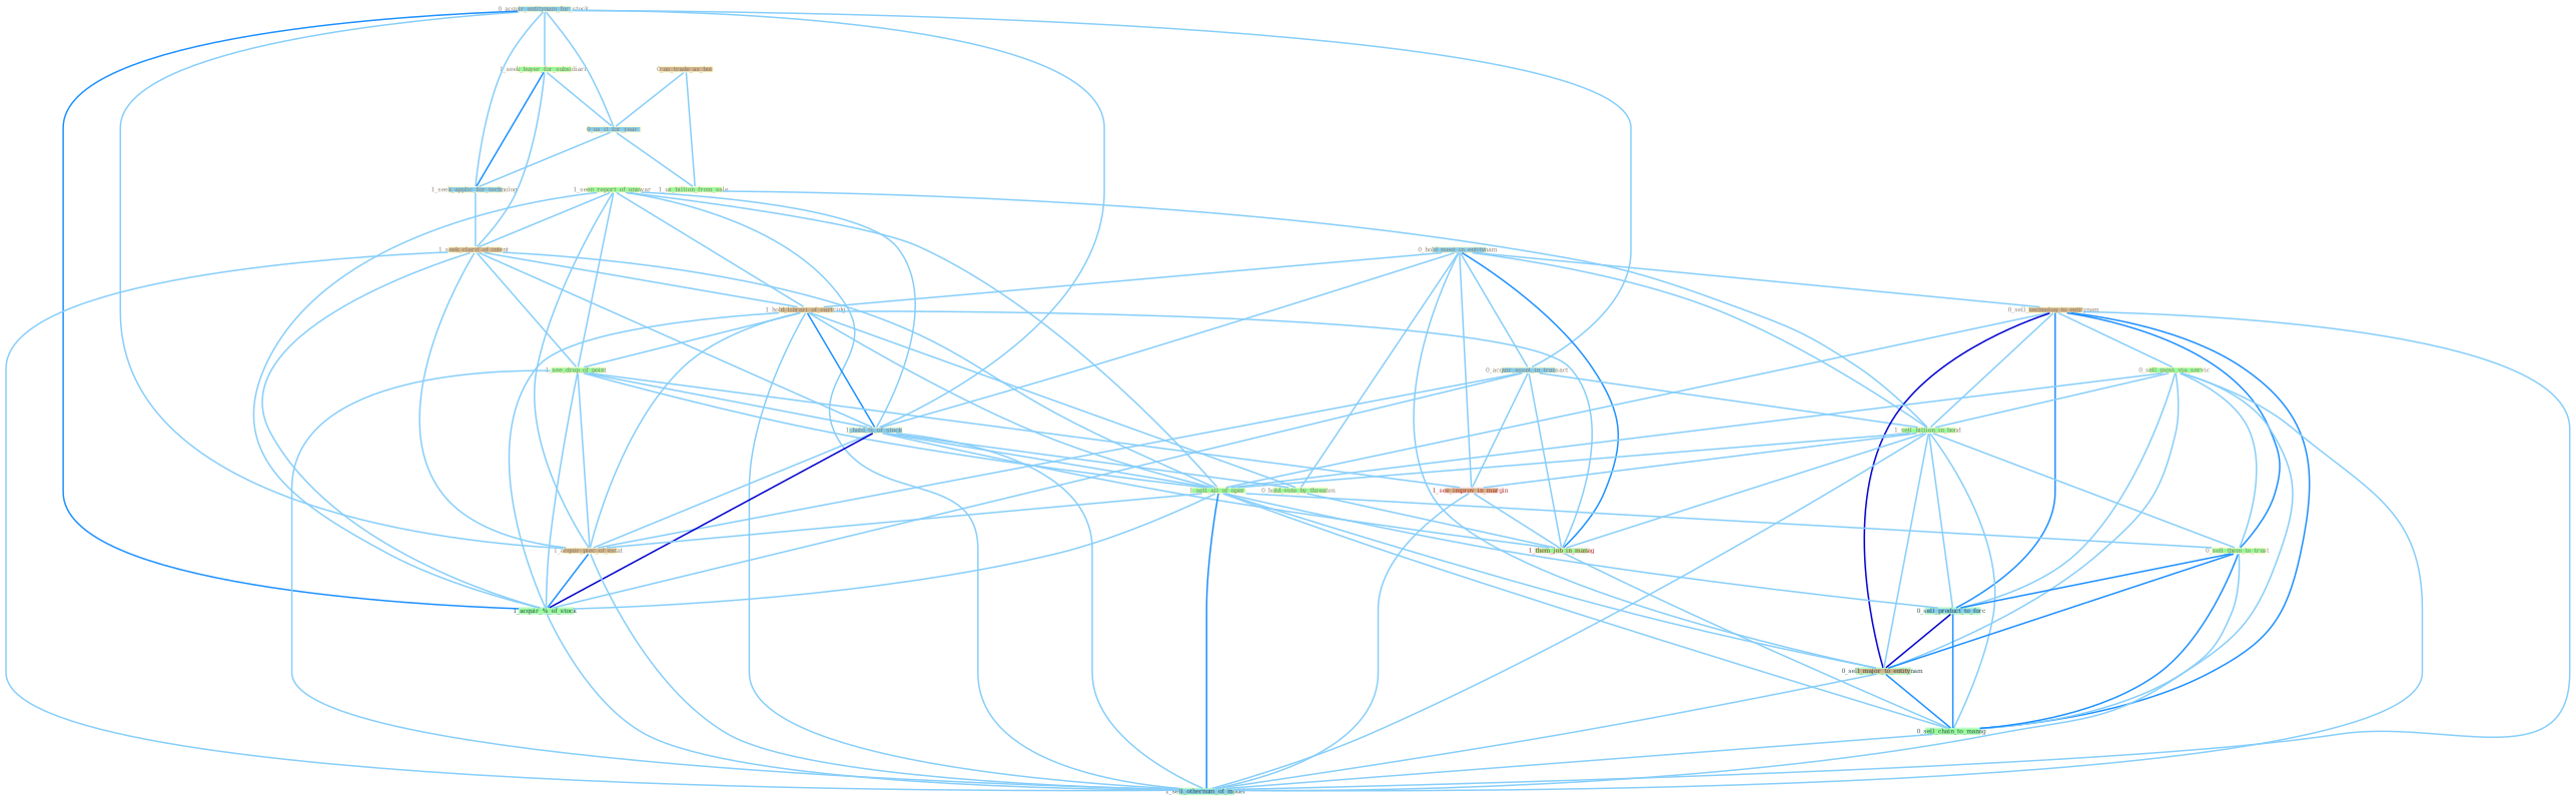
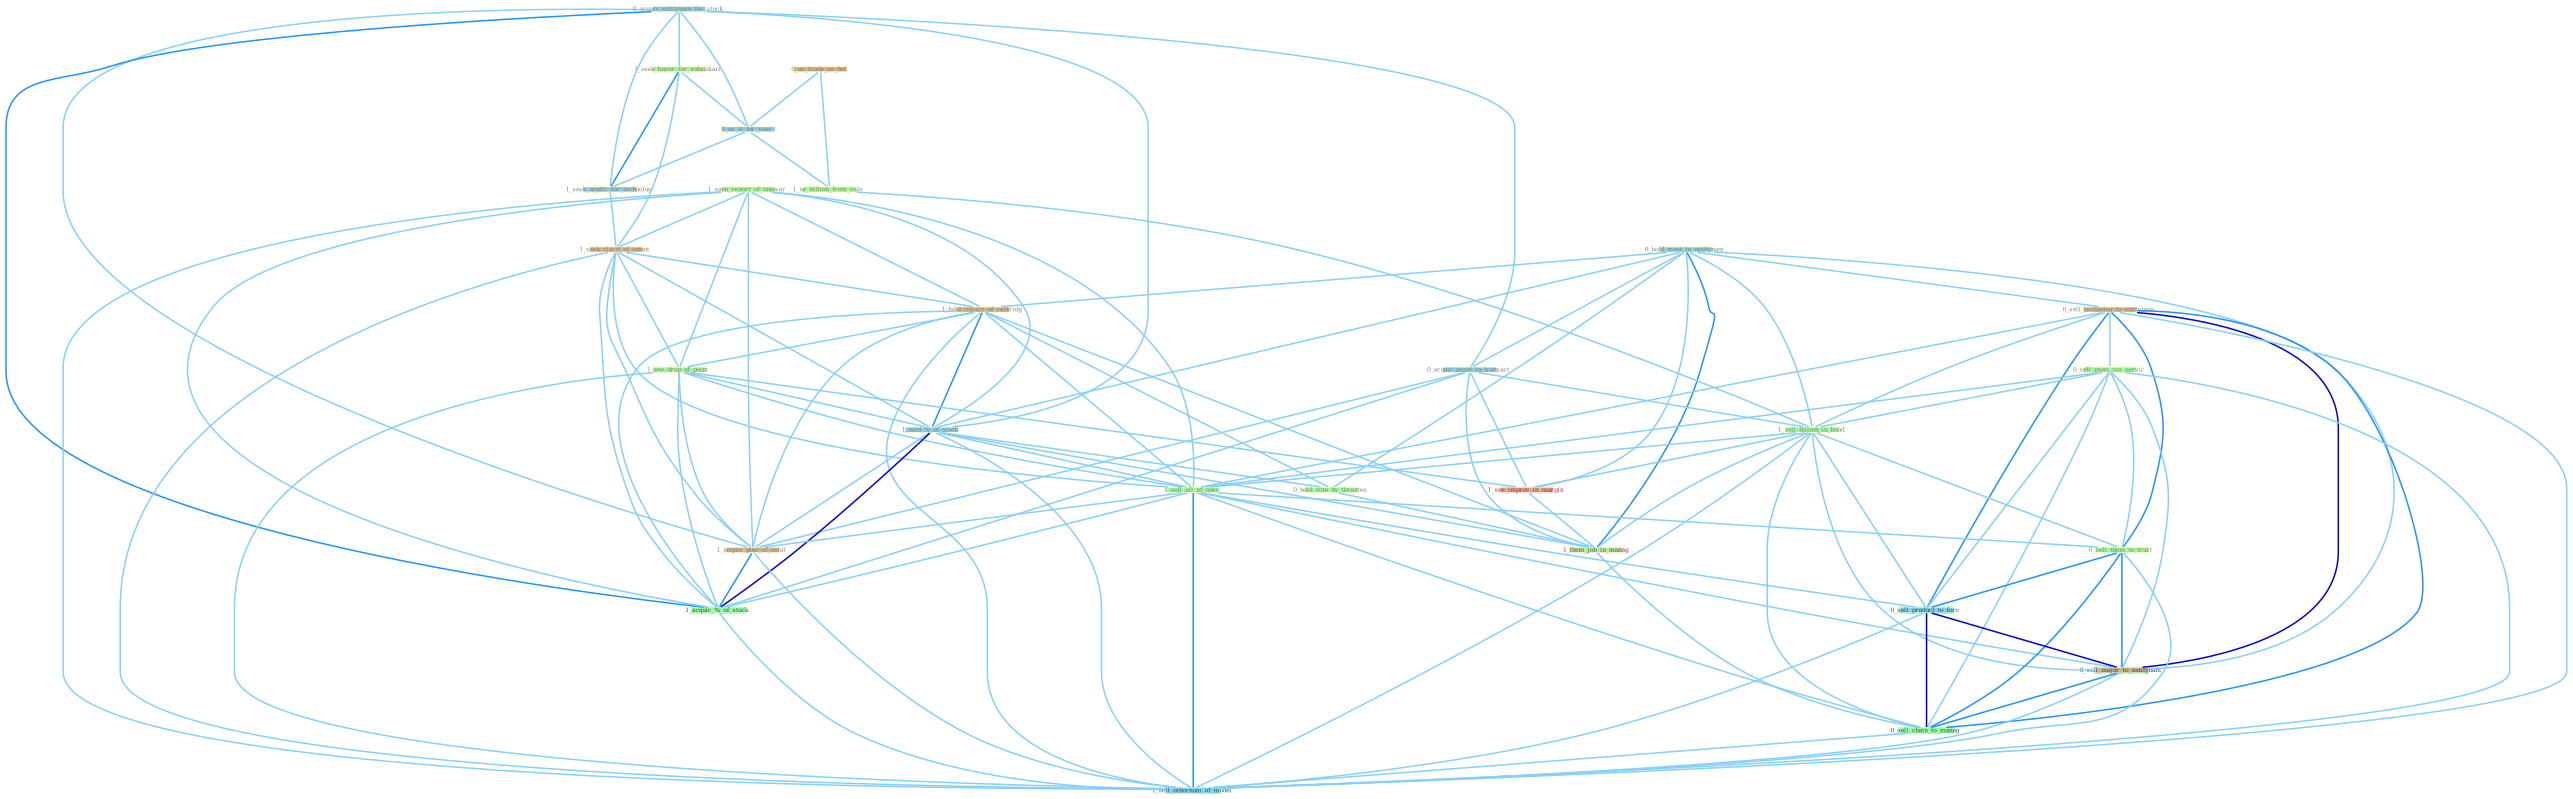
  graph {
    node [color="#ffffe0" fillcolor=palegreen fixedsize=true fontcolor="#8b7d6b" fontsize=4 shape=polygon style=filled]
    edge [color="#87cefa" w=1]
    "0_acquir_entitynam_for_stock " [fillcolor=skyblue height=.06 width=.5]
    "0_us_trade_as_boi " [fillcolor=tan height=.06 width=.5]
    "1_seek_buyer_for_subsidiari " [height=.06 width=.5]
    "0_hold_meet_in_entitynam " [fillcolor=skyblue height=.06 width=.5]
    "0_us_it_for_year " [fillcolor=skyblue height=.06 width=.5]
    "0_acquir_asset_in_transact " [fillcolor=skyblue height=.06 width=.5]
    "1_us_billion_from_sale " [height=.06 width=.5]
    "1_seek_applic_for_technolog " [fillcolor=skyblue height=.06 width=.5]
    "0_sell_technolog_to_entitynam " [fillcolor=tan height=.06 width=.5]
    "1_seen_report_of_unawar " [height=.06 width=.5]
    "0_sell_movi_via_servic " [height=.06 width=.5]
    "1_seek_clarif_of_intent " [fillcolor=tan height=.06 width=.5]
    "1_hold_librari_of_cartridg " [fillcolor=tan height=.06 width=.5]
    "1_see_drop_of_point " [height=.06 width=.5]
    "1_hold_%_of_stock " [fillcolor=skyblue height=.06 width=.5]
    "1_sell_billion_in_bond " [height=.06 width=.5]
    "1_sell_all_of_oper " [height=.06 width=.5]
    "0_sell_them_to_trust " [height=.06 width=.5]
    "1_acquir_piec_of_estat " [fillcolor=tan height=.06 width=.5]
    "0_hold_vote_by_threaten " [height=.06 width=.5]
    "1_see_improv_in_margin " [color="#fff0f5" fillcolor=tan fontcolor="#b22222" height=.06 width=.5]
    n22 [color="#fff0f5" fontcolor="#b22222" height=.06 label="1_them_job_in_manag" width=.5]
    "1_acquir_%_of_stock " [color="#BDFCC9" fontcolor="#2f4f4f" height=.06 width=.5]
    "0_sell_major_to_entitynam " [color="#BDFCC9" fillcolor=tan fontcolor="#2f4f4f" height=.06 width=.5]
    "0_sell_product_to_forc " [color="#BDFCC9" fillcolor=skyblue fontcolor="#2f4f4f" height=.06 width=.5]
    "0_sell_chain_to_manag " [color="#BDFCC9" fontcolor="#2f4f4f" height=.06 width=.5]
    "1_sell_othernum_of_model " [color="#BDFCC9" fillcolor=skyblue fontcolor="#2f4f4f" height=.06 width=.5]
    subgraph sub_1 {
      "0_acquir_entitynam_for_stock "
      "0_us_trade_as_boi "
      "1_seek_buyer_for_subsidiari "
      "0_hold_meet_in_entitynam "
      "0_us_it_for_year "
      "0_acquir_asset_in_transact "
      "1_us_billion_from_sale "
      "1_seek_applic_for_technolog "
      "0_sell_technolog_to_entitynam "
      "1_seen_report_of_unawar "
      "0_sell_movi_via_servic "
      "1_seek_clarif_of_intent "
      "1_hold_librari_of_cartridg "
      "1_see_drop_of_point "
      "1_hold_%_of_stock "
      "1_sell_billion_in_bond "
      "1_sell_all_of_oper "
      "0_sell_them_to_trust "
      "1_acquir_piec_of_estat "
      "0_hold_vote_by_threaten "
    }
    subgraph sub_2 {
      "1_see_improv_in_margin "
      n22
    }
    "0_acquir_entitynam_for_stock " -- "1_seek_buyer_for_subsidiari "
    "0_acquir_entitynam_for_stock " -- "0_us_it_for_year "
    "0_acquir_entitynam_for_stock " -- "0_acquir_asset_in_transact "
    "0_acquir_entitynam_for_stock " -- "1_seek_applic_for_technolog "
    "0_acquir_entitynam_for_stock " -- "1_hold_%_of_stock "
    "0_acquir_entitynam_for_stock " -- "1_acquir_piec_of_estat "
    "0_acquir_entitynam_for_stock " -- "1_acquir_%_of_stock " [color="#1e90ff" w=2]
    "0_us_trade_as_boi " -- "0_us_it_for_year "
    "0_us_trade_as_boi " -- "1_us_billion_from_sale "
    "1_seek_buyer_for_subsidiari " -- "0_us_it_for_year "
    "1_seek_buyer_for_subsidiari " -- "1_seek_applic_for_technolog " [color="#1e90ff" w=2]
    "1_seek_buyer_for_subsidiari " -- "1_seek_clarif_of_intent "
    "0_hold_meet_in_entitynam " -- "0_acquir_asset_in_transact "
    "0_hold_meet_in_entitynam " -- "0_sell_technolog_to_entitynam "
    "0_hold_meet_in_entitynam " -- "1_hold_librari_of_cartridg "
    "0_hold_meet_in_entitynam " -- "1_hold_%_of_stock "
    "0_hold_meet_in_entitynam " -- "1_sell_billion_in_bond "
    "0_hold_meet_in_entitynam " -- "0_hold_vote_by_threaten "
    "0_hold_meet_in_entitynam " -- "1_see_improv_in_margin "
    "0_hold_meet_in_entitynam " -- n22 [color="#1e90ff" w=2]
    "0_hold_meet_in_entitynam " -- "0_sell_major_to_entitynam "
    "0_us_it_for_year " -- "1_us_billion_from_sale "
    "0_us_it_for_year " -- "1_seek_applic_for_technolog "
    "0_acquir_asset_in_transact " -- "1_sell_billion_in_bond "
    "0_acquir_asset_in_transact " -- "1_acquir_piec_of_estat "
    "0_acquir_asset_in_transact " -- "1_see_improv_in_margin "
    "0_acquir_asset_in_transact " -- n22
    "0_acquir_asset_in_transact " -- "1_acquir_%_of_stock "
    "1_us_billion_from_sale " -- "1_sell_billion_in_bond "
    "1_seek_applic_for_technolog " -- "1_seek_clarif_of_intent "
    "0_sell_technolog_to_entitynam " -- "0_sell_movi_via_servic "
    "0_sell_technolog_to_entitynam " -- "1_sell_billion_in_bond "
    "0_sell_technolog_to_entitynam " -- "1_sell_all_of_oper "
    "0_sell_technolog_to_entitynam " -- "0_sell_them_to_trust " [color="#1e90ff" w=2]
    "0_sell_technolog_to_entitynam " -- "0_sell_major_to_entitynam " [color="#0000cd" w=3]
    "0_sell_technolog_to_entitynam " -- "0_sell_product_to_forc " [color="#1e90ff" w=2]
    "0_sell_technolog_to_entitynam " -- "0_sell_chain_to_manag " [color="#1e90ff" w=2]
    "0_sell_technolog_to_entitynam " -- "1_sell_othernum_of_model "
    "1_seen_report_of_unawar " -- "1_seek_clarif_of_intent "
    "1_seen_report_of_unawar " -- "1_hold_librari_of_cartridg "
    "1_seen_report_of_unawar " -- "1_see_drop_of_point "
    "1_seen_report_of_unawar " -- "1_hold_%_of_stock "
    "1_seen_report_of_unawar " -- "1_sell_all_of_oper "
    "1_seen_report_of_unawar " -- "1_acquir_piec_of_estat "
    "1_seen_report_of_unawar " -- "1_acquir_%_of_stock "
    "1_seen_report_of_unawar " -- "1_sell_othernum_of_model "
    "0_sell_movi_via_servic " -- "1_sell_billion_in_bond "
    "0_sell_movi_via_servic " -- "1_sell_all_of_oper "
    "0_sell_movi_via_servic " -- "0_sell_them_to_trust "
    "0_sell_movi_via_servic " -- "0_sell_major_to_entitynam "
    "0_sell_movi_via_servic " -- "0_sell_product_to_forc "
    "0_sell_movi_via_servic " -- "0_sell_chain_to_manag "
    "0_sell_movi_via_servic " -- "1_sell_othernum_of_model "
    "1_seek_clarif_of_intent " -- "1_hold_librari_of_cartridg "
    "1_seek_clarif_of_intent " -- "1_see_drop_of_point "
    "1_seek_clarif_of_intent " -- "1_hold_%_of_stock "
    "1_seek_clarif_of_intent " -- "1_sell_all_of_oper "
    "1_seek_clarif_of_intent " -- "1_acquir_piec_of_estat "
    "1_seek_clarif_of_intent " -- "1_acquir_%_of_stock "
    "1_seek_clarif_of_intent " -- "1_sell_othernum_of_model "
    "1_hold_librari_of_cartridg " -- "1_see_drop_of_point "
    "1_hold_librari_of_cartridg " -- "1_hold_%_of_stock " [color="#1e90ff" w=2]
    "1_hold_librari_of_cartridg " -- "1_sell_all_of_oper "
    "1_hold_librari_of_cartridg " -- "1_acquir_piec_of_estat "
    "1_hold_librari_of_cartridg " -- "0_hold_vote_by_threaten "
    "1_hold_librari_of_cartridg " -- n22
    "1_hold_librari_of_cartridg " -- "1_acquir_%_of_stock "
    "1_hold_librari_of_cartridg " -- "1_sell_othernum_of_model "
    "1_see_drop_of_point " -- "1_hold_%_of_stock "
    "1_see_drop_of_point " -- "1_sell_all_of_oper "
    "1_see_drop_of_point " -- "1_acquir_piec_of_estat "
    "1_see_drop_of_point " -- "1_see_improv_in_margin "
    "1_see_drop_of_point " -- "1_acquir_%_of_stock "
    "1_see_drop_of_point " -- "1_sell_othernum_of_model "
    "1_hold_%_of_stock " -- "1_sell_all_of_oper "
    "1_hold_%_of_stock " -- "1_acquir_piec_of_estat "
    "1_hold_%_of_stock " -- "0_hold_vote_by_threaten "
    "1_hold_%_of_stock " -- n22
    "1_hold_%_of_stock " -- "1_acquir_%_of_stock " [color="#0000cd" w=3]
    "1_hold_%_of_stock " -- "1_sell_othernum_of_model "
    "1_sell_billion_in_bond " -- "1_sell_all_of_oper "
    "1_sell_billion_in_bond " -- "0_sell_them_to_trust "
    "1_sell_billion_in_bond " -- "1_see_improv_in_margin "
    "1_sell_billion_in_bond " -- n22
    "1_sell_billion_in_bond " -- "0_sell_major_to_entitynam "
    "1_sell_billion_in_bond " -- "0_sell_product_to_forc "
    "1_sell_billion_in_bond " -- "0_sell_chain_to_manag "
    "1_sell_billion_in_bond " -- "1_sell_othernum_of_model "
    "1_sell_all_of_oper " -- "0_sell_them_to_trust "
    "1_sell_all_of_oper " -- "1_acquir_piec_of_estat "
    "1_sell_all_of_oper " -- "1_acquir_%_of_stock "
    "1_sell_all_of_oper " -- "0_sell_major_to_entitynam "
    "1_sell_all_of_oper " -- "0_sell_product_to_forc "
    "1_sell_all_of_oper " -- "0_sell_chain_to_manag "
    "1_sell_all_of_oper " -- "1_sell_othernum_of_model " [color="#1e90ff" w=2]
    "0_sell_them_to_trust " -- "0_sell_major_to_entitynam " [color="#1e90ff" w=2]
    "0_sell_them_to_trust " -- "0_sell_product_to_forc " [color="#1e90ff" w=2]
    "0_sell_them_to_trust " -- "0_sell_chain_to_manag " [color="#1e90ff" w=2]
    "0_sell_them_to_trust " -- "1_sell_othernum_of_model "
    "1_acquir_piec_of_estat " -- "1_acquir_%_of_stock " [color="#1e90ff" w=2]
    "1_acquir_piec_of_estat " -- "1_sell_othernum_of_model "
    "0_hold_vote_by_threaten " -- n22
    "1_see_improv_in_margin " -- n22
    n22 -- "0_sell_chain_to_manag "
    "1_acquir_%_of_stock " -- "1_sell_othernum_of_model "
    "0_sell_major_to_entitynam " -- "0_sell_chain_to_manag " [color="#1e90ff" w=2]
    "0_sell_major_to_entitynam " -- "1_sell_othernum_of_model "
    "0_sell_product_to_forc " -- "0_sell_major_to_entitynam " [color="#0000cd" w=2]
-   "0_sell_product_to_forc " -- "0_sell_chain_to_manag " [color="#1e90ff" w=2]
-   "1_see_improv_in_margin " -- "1_sell_othernum_of_model "
+   "0_sell_product_to_forc " -- "0_sell_chain_to_manag " [color="#0000cd" w=2]
+   "0_sell_product_to_forc " -- "1_sell_othernum_of_model "
    "0_sell_chain_to_manag " -- "1_sell_othernum_of_model "
  }
